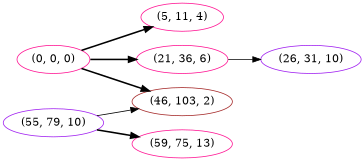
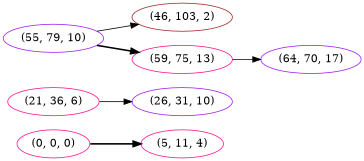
  digraph {
    rankdir=LR
    node [color=deeppink]
    edge [style=bold]
    "(0, 0, 0)"
    "(5, 11, 4)"
    "(21, 36, 6)"
    "(46, 103, 2)" [color=brown]
    "(26, 31, 10)" [color=purple]
    "(55, 79, 10)" [color=purple]
    "(59, 75, 13)"
+   "(64, 70, 17)" [color=purple]
    "(0, 0, 0)" -> "(5, 11, 4)"
-   "(0, 0, 0)" -> "(21, 36, 6)"
-   "(0, 0, 0)" -> "(46, 103, 2)"
    "(21, 36, 6)" -> "(26, 31, 10)" [style=solid]
    "(55, 79, 10)" -> "(46, 103, 2)" [style=solid]
    "(55, 79, 10)" -> "(59, 75, 13)"
+   "(59, 75, 13)" -> "(64, 70, 17)" [style=solid]
  }
